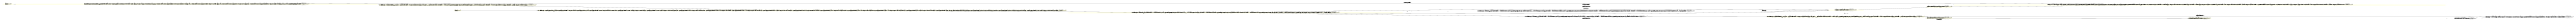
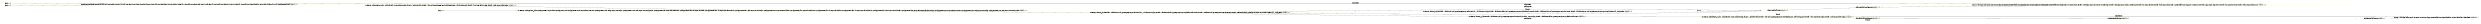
  digraph {
    rankdir=LR
    node [fillcolor=lightyellow shape=cylinder style=filled]
    edge [style=bold arrowhead=diamond]
    n1 [fillcolor=white label="this.client.get().uri(\"/actuator/mappings\").exchange().expectStatus().isOk().expectBody().consumeWith(document(\"mappings\",responseFields(beneathPath(\"contexts.*.mappings.dispatcherHandlers\").withSubsectionId(\"dispatcher-handlers\"),dispatcherHandlerFields)))@@@10@@@['0', '0', '1']"]
    n2 [label="this.client.get().uri(\"/actuator/mappings\").exchange().expectBody().consumeWith(document(\"mappings\",commonResponseFields,responseFields(beneathPath(\"contexts.*.mappings.dispatcherServlets\").withSubsectionId(\"dispatcher-servlets\"),dispatcherServletFields),responseFields(beneathPath(\"contexts.*.mappings.servletFilters\").withSubsectionId(\"servlet-filters\"),fieldWithPath(\"((.servletNameMappings\").description(\"Names of the servlets to which the filter is mapped.\"),fieldWithPath(\"((.urlPatternMappings\").description(\"URL pattern to which the filter is mapped.\"),fieldWithPath(\"((.name\").description(\"Name of the filter.\"),fieldWithPath(\"((.className\").description(\"Class name of the filter\")),responseFields(beneathPath(\"contexts.*.mappings.servlets\").withSubsectionId(\"servlets\"),fieldWithPath(\"((.mappings\").description(\"Mappings of the servlet.\"),fieldWithPath(\"((.name\").description(\"Name of the servlet.\"),fieldWithPath(\"((.className\").description(\"Class name of the servlet\"))))@@@9@@@['1', '1', '0']" shape=house]
    n3 [fillcolor=white label="List<FieldDescriptor> handlerMethod = Arrays.asList(fieldWithPath(\"*.((.details.handlerMethod\").optional().type(JsonFieldType.OBJECT).description(\"Details of the method, if any, \" + \"that will handle requests to this mapping.\"),fieldWithPath(\"*.((.details.handlerMethod.className\").optional().type(JsonFieldType.STRING).description(\"Fully qualified name of the class of the method.\"),fieldWithPath(\"*.((.details.handlerMethod.name\").optional().type(JsonFieldType.STRING).description(\"Name of the method.\"),fieldWithPath(\"*.((.details.handlerMethod.descriptor\").optional().type(JsonFieldType.STRING).description(\"Descriptor of the method as specified in the Java \" + \"Language Specification.\"))@@@6@@@['0', '1', '0']" shape=house]
    n4 [label="dispatcherServletFields.addAll(handlerMethod)@@@7@@@['1', '1', '0']" shape=house]
    n5 [fillcolor=white label="List<FieldDescriptor> handlerFunction = Arrays.asList(fieldWithPath(\"*.((.details.handlerFunction\").optional().type(JsonFieldType.OBJECT).description(\"Details of the function, if any, that will handle \" + \"requests to this mapping.\"),fieldWithPath(\"*.((.details.handlerFunction.className\").type(JsonFieldType.STRING).description(\"Fully qualified name of the class of the function.\"))@@@5@@@['0', '0', '1']"]
    n6 [label="List<FieldDescriptor> dispatcherHandlerFields = new ArrayList<>(Arrays.asList(fieldWithPath(\"*\").description(\"Dispatcher handler mappings, if any, keyed by \" + \"dispatcher handler bean name.\"),fieldWithPath(\"*.((.details\").optional().type(JsonFieldType.OBJECT).description(\"Additional implementation-specific \" + \"details about the mapping. Optional.\"),fieldWithPath(\"*.((.handler\").description(\"Handler for the mapping.\"),fieldWithPath(\"*.((.predicate\").description(\"Predicate for the mapping.\")))@@@6@@@['0', '0', '1']"]
    n7 [fillcolor=white label="dispatcherHandlerFields.addAll(handlerFunction)@@@9@@@['0', '0', '1']" shape=house]
    n8 [label="dispatcherHandlerFields.addAll(handlerMethod)@@@8@@@['0', '0', '1']"]
    n9 [label="dispatcherServletFields.addAll(requestMappingConditions)@@@8@@@['1', '1', '0']"]
    n10 [label="ResponseFieldsSnippet commonResponseFields = responseFields(fieldWithPath(\"contexts\").description(\"Application contexts keyed by id.\"),fieldWithPath(\"contexts.*.mappings\").description(\"Mappings in the context, keyed by mapping type.\"),subsectionWithPath(\"contexts.*.mappings.dispatcherServlets\").description(\"Dispatcher servlet mappings, if any.\"),subsectionWithPath(\"contexts.*.mappings.servletFilters\").description(\"Servlet filter mappings, if any.\"),subsectionWithPath(\"contexts.*.mappings.servlets\").description(\"Servlet mappings, if any.\"),subsectionWithPath(\"contexts.*.mappings.dispatcherHandlers\").description(\"Dispatcher handler mappings, if any.\").optional().type(JsonFieldType.OBJECT),parentIdField())@@@3@@@['1', '1', '0']" shape=house]
    n11 [label="List<FieldDescriptor> dispatcherServletFields = new ArrayList<>(Arrays.asList(fieldWithPath(\"*\").description(\"Dispatcher servlet mappings, if any, keyed by \" + \"dispatcher servlet bean name.\"),fieldWithPath(\"*.((.details\").optional().type(JsonFieldType.OBJECT).description(\"Additional implementation-specific \" + \"details about the mapping. Optional.\"),fieldWithPath(\"*.((.handler\").description(\"Handler for the mapping.\"),fieldWithPath(\"*.((.predicate\").description(\"Predicate for the mapping.\")))@@@4@@@['1', '1', '0']"]
    n12 [label="mappings['1', '0', '0']" shape=house]
    n13 [label="List<FieldDescriptor> requestMappingConditions = Arrays.asList(requestMappingConditionField(\"\").description(\"Details of the request mapping conditions.\").optional(),requestMappingConditionField(\".consumes\").description(\"Details of the consumes condition\"),requestMappingConditionField(\".consumes.((.mediaType\").description(\"Consumed media type.\"),requestMappingConditionField(\".consumes.((.negated\").description(\"Whether the media type is negated.\"),requestMappingConditionField(\".headers\").description(\"Details of the headers condition.\"),requestMappingConditionField(\".headers.((.name\").description(\"Name of the header.\"),requestMappingConditionField(\".headers.((.value\").description(\"Required value of the header, if any.\"),requestMappingConditionField(\".headers.((.negated\").description(\"Whether the value is negated.\"),requestMappingConditionField(\".methods\").description(\"HTTP methods that are handled.\"),requestMappingConditionField(\".params\").description(\"Details of the params condition.\"),requestMappingConditionField(\".params.((.name\").description(\"Name of the parameter.\"),requestMappingConditionField(\".params.((.value\").description(\"Required value of the parameter, if any.\"),requestMappingConditionField(\".params.((.negated\").description(\"Whether the value is negated.\"),requestMappingConditionField(\".patterns\").description(\"Patterns identifying the paths handled by the mapping.\"),requestMappingConditionField(\".produces\").description(\"Details of the produces condition.\"),requestMappingConditionField(\".produces.((.mediaType\").description(\"Produced media type.\"),requestMappingConditionField(\".produces.((.negated\").description(\"Whether the media type is negated.\"))@@@3@@@['1', '1', '1']"]
    n14 [label="dispatcherHandlerFields.addAll(requestMappingConditions)@@@7@@@['0', '0', '1']"]
    n15 [label="mappings['0', '0', '1']"]
+   n16 [fillcolor=white label="mappings['0', '1', '0']"]
    n17 [label="List<FieldDescriptor> handlerMethod = Arrays.asList(fieldWithPath(\"*.((.details.handlerMethod\").optional().type(JsonFieldType.OBJECT).description(\"Details of the method, if any, \" + \"that will handle requests to this mapping.\"),fieldWithPath(\"*.((.details.handlerMethod.className\").type(JsonFieldType.STRING).description(\"Fully qualified name of the class of the method.\"),fieldWithPath(\"*.((.details.handlerMethod.name\").type(JsonFieldType.STRING).description(\"Name of the method.\"),fieldWithPath(\"*.((.details.handlerMethod.descriptor\").type(JsonFieldType.STRING).description(\"Descriptor of the method as specified in the Java \" + \"Language Specification.\"))@@@4@@@['1', '0', '1']" shape=house]
    n3 -> n4 [label=handlerMethod arrowhead=dot]
    n3 -> n4 [style=solid arrowhead=dot]
    n4 -> n9 [arrowhead=dot]
    n5 -> n6 [arrowhead=dot]
    n5 -> n7 [label=handlerFunction style=solid]
    n6 -> n1 [label=dispatcherHandlerFields arrowhead=dot]
    n6 -> n14 [style=solid]
    n7 -> n1
    n8 -> n7 [style=solid]
    n9 -> n2
    n10 -> n2 [label=commonResponseFields arrowhead=dot]
    n10 -> n11 [style=solid]
    n11 -> n2 [label=dispatcherServletFields style=solid arrowhead=dot]
    n11 -> n13
    n12 -> n10 [arrowhead=dot]
    n13 -> n3 [style=solid arrowhead=dot]
    n13 -> n9 [label=requestMappingConditions style=solid arrowhead=dot]
    n13 -> n14 [label=requestMappingConditions style=solid]
    n13 -> n17
    n14 -> n8
    n15 -> n13
+   n16 -> n10 [arrowhead=dot]
    n17 -> n3 [label=0 style=solid]
    n17 -> n4 [label=handlerMethod arrowhead=dot]
    n17 -> n4
    n17 -> n5
    n17 -> n8 [label=handlerMethod style=solid]
  }
